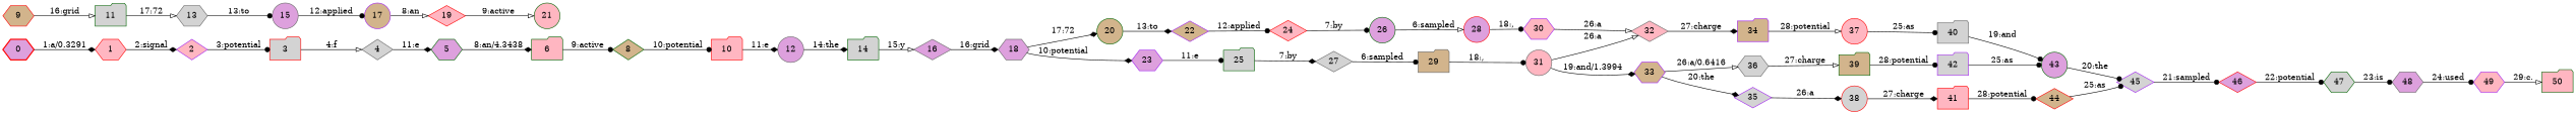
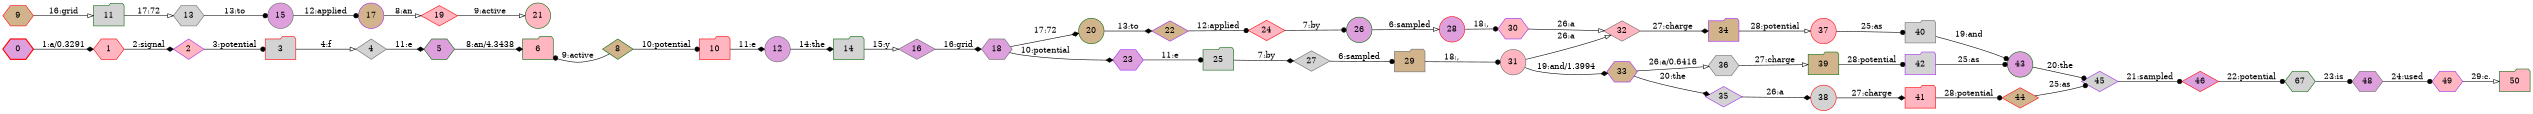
  digraph {
    nodesep=0.25
    rankdir=LR
    ranksep=0.4
    node [color=red fillcolor=lightpink fontsize=14 shape=hexagon style="solid,filled"]
    edge [arrowhead=dot fontsize=14]
    n1 [fillcolor=plum label=0 style="bold,filled"]
    n2 [label=1]
    n3 [color=purple label=2 shape=diamond]
    n4 [fillcolor=lightgrey label=3 shape=folder]
    n5 [color=gray40 fillcolor=lightgrey label=4 shape=diamond]
    n6 [color=darkgreen fillcolor=plum label=5]
    n7 [color=darkgreen label=6 shape=folder]
    n8 [color=darkgreen fillcolor=tan label=8 shape=diamond]
    n9 [label=10 shape=folder]
    n10 [fillcolor=tan label=9]
    n11 [color=darkgreen fillcolor=lightgrey label=11 shape=folder]
    n12 [color=gray40 fillcolor=plum label=12 shape=circle]
    n13 [color=gray40 fillcolor=lightgrey label=13]
    n14 [color=darkgreen fillcolor=lightgrey label=14 shape=folder]
    n15 [color=gray40 fillcolor=plum label=15 shape=circle]
    n16 [color=gray40 fillcolor=plum label=16 shape=diamond]
    n17 [color=purple fillcolor=tan label=17 shape=circle]
    n18 [color=gray40 fillcolor=plum label=18]
    n19 [label=19 shape=diamond]
    n20 [color=darkgreen fillcolor=tan label=20 shape=circle]
    n21 [color=purple fillcolor=plum label=23]
    n22 [color=darkgreen label=21 shape=circle]
    n23 [color=purple fillcolor=tan label=22 shape=diamond]
    n24 [label=24 shape=diamond]
    n25 [color=darkgreen fillcolor=lightgrey label=25 shape=folder]
    n26 [color=darkgreen fillcolor=plum label=26 shape=circle]
    n27 [color=gray40 fillcolor=lightgrey label=27 shape=diamond]
    n28 [fillcolor=plum label=28 shape=circle]
    n29 [color=gray40 fillcolor=tan label=29 shape=folder]
    n30 [color=purple label=30]
    n31 [color=gray40 label=31 shape=circle]
    n32 [color=gray40 label=32 shape=diamond]
    n33 [color=purple fillcolor=tan label=33]
    n34 [color=purple fillcolor=tan label=34 shape=folder]
    n35 [color=gray40 fillcolor=lightgrey label=36]
    n36 [color=purple fillcolor=lightgrey label=35 shape=diamond]
    n37 [label=37 shape=circle]
    n38 [color=darkgreen fillcolor=tan label=39 shape=folder]
    n39 [fillcolor=lightgrey label=38 shape=circle]
    n40 [color=gray40 fillcolor=lightgrey label=40 shape=folder]
    n41 [color=purple fillcolor=lightgrey label=42 shape=folder]
    n42 [label=41 shape=folder]
    n43 [color=darkgreen fillcolor=plum label=43 shape=circle]
    n44 [fillcolor=tan label=44 shape=diamond]
    n45 [color=purple fillcolor=lightgrey label=45 shape=diamond]
    n46 [fillcolor=plum label=46 shape=diamond]
-   n47 [color=darkgreen fillcolor=lightgrey label=47]
+   n47 [color=darkgreen fillcolor=lightgrey label=67]
    n48 [color=gray40 fillcolor=plum label=48]
    n49 [color=purple label=49]
    n50 [color=darkgreen label=50 shape=folder]
    n1 -> n2 [arrowhead=diamond label="1:a/0.3291"]
    n2 -> n3 [arrowhead=diamond label="2:signal"]
    n3 -> n4 [label="3:potential"]
    n4 -> n5 [arrowhead=onormal label="4:f"]
    n5 -> n6 [arrowhead=diamond label="11:e"]
    n6 -> n7 [arrowhead=diamond label="8:an/4.3438"]
-   n7 -> n8 [label="9:active"]
+   n8 -> n7 [label="9:active"]
    n8 -> n9 [label="10:potential"]
    n9 -> n12 [arrowhead=diamond label="11:e"]
    n10 -> n11 [arrowhead=onormal label="16:grid"]
    n11 -> n13 [arrowhead=onormal label="17:72"]
    n12 -> n14 [arrowhead=diamond label="14:the"]
    n13 -> n15 [label="13:to"]
    n14 -> n16 [arrowhead=onormal label="15:y"]
    n15 -> n17 [label="12:applied"]
    n16 -> n18 [arrowhead=diamond label="16:grid"]
    n17 -> n19 [arrowhead=onormal label="8:an"]
    n18 -> n20 [arrowhead=diamond label="17:72"]
    n18 -> n21 [arrowhead=diamond label="10:potential"]
    n19 -> n22 [arrowhead=onormal label="9:active"]
    n20 -> n23 [arrowhead=diamond label="13:to"]
    n21 -> n25 [label="11:e"]
    n23 -> n24 [label="12:applied"]
    n24 -> n26 [label="7:by"]
    n25 -> n27 [arrowhead=diamond label="7:by"]
    n26 -> n28 [arrowhead=onormal label="6:sampled"]
    n27 -> n29 [label="6:sampled"]
    n28 -> n30 [label="18:,"]
    n29 -> n31 [label="18:,"]
    n30 -> n32 [arrowhead=onormal label="26:a"]
    n31 -> n32 [arrowhead=onormal label="26:a"]
    n31 -> n33 [arrowhead=diamond label="19:and/1.3994"]
    n32 -> n34 [arrowhead=diamond label="27:charge"]
    n33 -> n35 [arrowhead=onormal label="26:a/0.6416"]
    n33 -> n36 [arrowhead=diamond label="20:the"]
    n34 -> n37 [arrowhead=onormal label="28:potential"]
    n35 -> n38 [arrowhead=onormal label="27:charge"]
    n36 -> n39 [arrowhead=diamond label="26:a"]
    n37 -> n40 [label="25:as"]
    n38 -> n41 [label="28:potential"]
    n39 -> n42 [arrowhead=diamond label="27:charge"]
    n40 -> n43 [label="19:and"]
    n41 -> n43 [label="25:as"]
    n42 -> n44 [label="28:potential"]
    n43 -> n45 [label="20:the"]
    n44 -> n45 [label="25:as"]
    n45 -> n46 [label="21:sampled"]
    n46 -> n47 [label="22:potential"]
    n47 -> n48 [label="23:is"]
    n48 -> n49 [label="24:used"]
    n49 -> n50 [arrowhead=onormal label="29:c."]
  }
